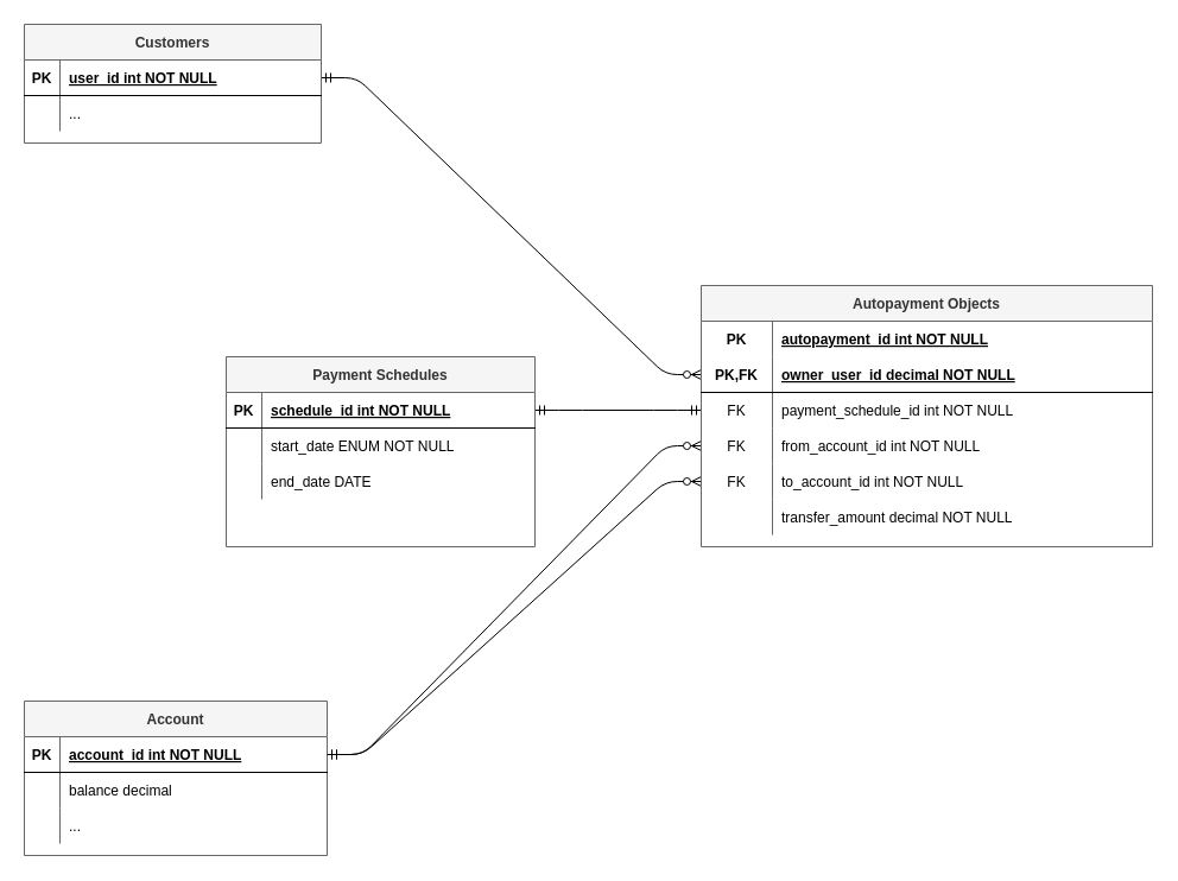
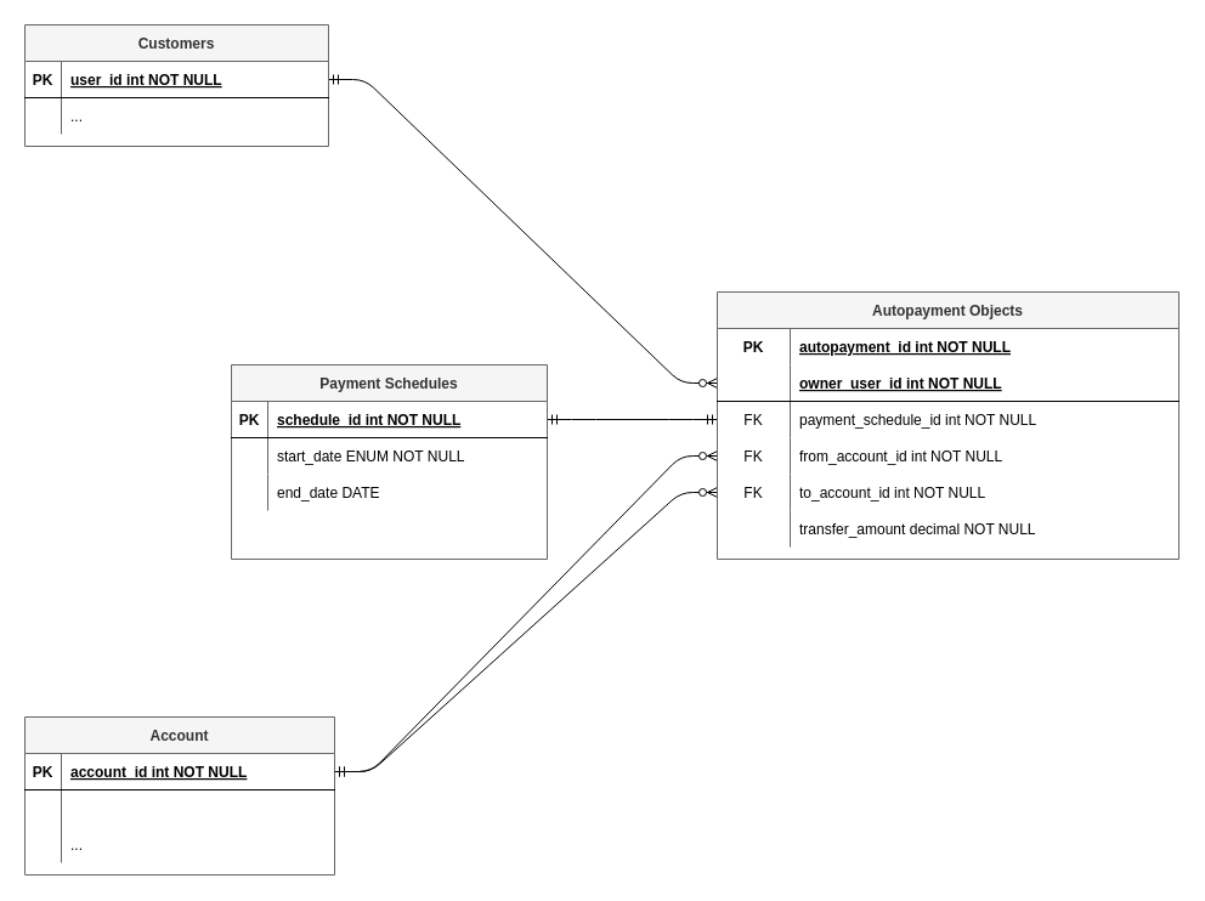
  <mxCell id="0" />
  <mxCell id="1" parent="0" />
  <mxCell id="2" value="" style="edgeStyle=entityRelationEdgeStyle;endArrow=ERzeroToMany;startArrow=ERmandOne;endFill=1;startFill=0;entryX=0;entryY=0.5;entryDx=0;entryDy=0;" parent="1" source="16" target="27" edge="1"><mxGeometry width="100" height="100" relative="1" as="geometry"><mxPoint x="530" y="700" as="sourcePoint" /><mxPoint x="580" y="310" as="targetPoint" /></mxGeometry></mxCell>
  <mxCell id="3" value="" style="edgeStyle=entityRelationEdgeStyle;fontSize=12;html=1;endArrow=ERmandOne;startArrow=ERmandOne;exitX=1;exitY=0.5;exitDx=0;exitDy=0;entryX=0;entryY=0.5;entryDx=0;entryDy=0;" parent="1" source="43" target="30" edge="1"><mxGeometry width="100" height="100" relative="1" as="geometry"><mxPoint x="400" y="340" as="sourcePoint" /><mxPoint x="580" y="345" as="targetPoint" /></mxGeometry></mxCell>
  <mxCell id="4" value="" style="edgeStyle=entityRelationEdgeStyle;endArrow=ERzeroToMany;startArrow=ERmandOne;endFill=1;startFill=0;exitX=1;exitY=0.5;exitDx=0;exitDy=0;entryX=0;entryY=0.5;entryDx=0;entryDy=0;" parent="1" source="6" target="36" edge="1"><mxGeometry width="100" height="100" relative="1" as="geometry"><mxPoint x="340" y="570" as="sourcePoint" /><mxPoint x="580" y="405" as="targetPoint" /></mxGeometry></mxCell>
  <mxCell id="5" value="Account" style="shape=table;startSize=30;container=1;collapsible=1;childLayout=tableLayout;fixedRows=1;rowLines=0;fontStyle=1;align=center;resizeLast=1;fillColor=#f5f5f5;strokeColor=#666666;fontColor=#333333;" parent="1" vertex="1"><mxGeometry x="20" y="590" width="255" height="130" as="geometry" /></mxCell>
  <mxCell id="6" value="" style="shape=partialRectangle;collapsible=0;dropTarget=0;pointerEvents=0;fillColor=none;top=0;left=0;bottom=1;right=0;points=[[0,0.5],[1,0.5]];portConstraint=eastwest;" parent="5" vertex="1"><mxGeometry y="30" width="255" height="30" as="geometry" /></mxCell>
  <mxCell id="7" value="PK" style="shape=partialRectangle;connectable=0;fillColor=none;top=0;left=0;bottom=0;right=0;fontStyle=1;overflow=hidden;" parent="6" vertex="1"><mxGeometry width="30" height="30" as="geometry" /></mxCell>
  <mxCell id="8" value="account_id int NOT NULL" style="shape=partialRectangle;connectable=0;fillColor=none;top=0;left=0;bottom=0;right=0;align=left;spacingLeft=6;fontStyle=5;overflow=hidden;" parent="6" vertex="1"><mxGeometry x="30" width="225" height="30" as="geometry" /></mxCell>
  <mxCell id="9" value="" style="shape=partialRectangle;collapsible=0;dropTarget=0;pointerEvents=0;fillColor=none;top=0;left=0;bottom=0;right=0;points=[[0,0.5],[1,0.5]];portConstraint=eastwest;" parent="5" vertex="1"><mxGeometry y="60" width="255" height="30" as="geometry" /></mxCell>
  <mxCell id="10" value="" style="shape=partialRectangle;connectable=0;fillColor=none;top=0;left=0;bottom=0;right=0;editable=1;overflow=hidden;" parent="9" vertex="1"><mxGeometry width="30" height="30" as="geometry" /></mxCell>
- <mxCell id="11" value="balance decimal" style="shape=partialRectangle;connectable=0;fillColor=none;top=0;left=0;bottom=0;right=0;align=left;spacingLeft=6;overflow=hidden;" parent="9" vertex="1"><mxGeometry x="30" width="225" height="30" as="geometry" /></mxCell>
  <mxCell id="12" value="" style="shape=partialRectangle;collapsible=0;dropTarget=0;pointerEvents=0;fillColor=none;top=0;left=0;bottom=0;right=0;points=[[0,0.5],[1,0.5]];portConstraint=eastwest;" parent="5" vertex="1"><mxGeometry y="90" width="255" height="30" as="geometry" /></mxCell>
  <mxCell id="13" value="" style="shape=partialRectangle;connectable=0;fillColor=none;top=0;left=0;bottom=0;right=0;editable=1;overflow=hidden;" parent="12" vertex="1"><mxGeometry width="30" height="30" as="geometry" /></mxCell>
  <mxCell id="14" value="..." style="shape=partialRectangle;connectable=0;fillColor=none;top=0;left=0;bottom=0;right=0;align=left;spacingLeft=6;overflow=hidden;" parent="12" vertex="1"><mxGeometry x="30" width="225" height="30" as="geometry" /></mxCell>
  <mxCell id="15" value="Customers" style="shape=table;startSize=30;container=1;collapsible=1;childLayout=tableLayout;fixedRows=1;rowLines=0;fontStyle=1;align=center;resizeLast=1;fillColor=#f5f5f5;strokeColor=#666666;fontColor=#333333;" parent="1" vertex="1"><mxGeometry x="20" y="20" width="250" height="100" as="geometry" /></mxCell>
  <mxCell id="16" value="" style="shape=partialRectangle;collapsible=0;dropTarget=0;pointerEvents=0;fillColor=none;points=[[0,0.5],[1,0.5]];portConstraint=eastwest;top=0;left=0;right=0;bottom=1;" parent="15" vertex="1"><mxGeometry y="30" width="250" height="30" as="geometry" /></mxCell>
  <mxCell id="17" value="PK" style="shape=partialRectangle;overflow=hidden;connectable=0;fillColor=none;top=0;left=0;bottom=0;right=0;fontStyle=1;" parent="16" vertex="1"><mxGeometry width="30" height="30" as="geometry" /></mxCell>
  <mxCell id="18" value="user_id int NOT NULL " style="shape=partialRectangle;overflow=hidden;connectable=0;fillColor=none;top=0;left=0;bottom=0;right=0;align=left;spacingLeft=6;fontStyle=5;" parent="16" vertex="1"><mxGeometry x="30" width="220" height="30" as="geometry" /></mxCell>
  <mxCell id="19" value="" style="shape=partialRectangle;collapsible=0;dropTarget=0;pointerEvents=0;fillColor=none;points=[[0,0.5],[1,0.5]];portConstraint=eastwest;top=0;left=0;right=0;bottom=0;" parent="15" vertex="1"><mxGeometry y="60" width="250" height="30" as="geometry" /></mxCell>
  <mxCell id="20" value="" style="shape=partialRectangle;overflow=hidden;connectable=0;fillColor=none;top=0;left=0;bottom=0;right=0;" parent="19" vertex="1"><mxGeometry width="30" height="30" as="geometry" /></mxCell>
  <mxCell id="21" value="..." style="shape=partialRectangle;overflow=hidden;connectable=0;fillColor=none;top=0;left=0;bottom=0;right=0;align=left;spacingLeft=6;" parent="19" vertex="1"><mxGeometry x="30" width="220" height="30" as="geometry" /></mxCell>
  <mxCell id="22" value="" style="edgeStyle=entityRelationEdgeStyle;endArrow=ERzeroToMany;startArrow=ERmandOne;endFill=1;startFill=0;exitX=1;exitY=0.5;exitDx=0;exitDy=0;entryX=0;entryY=0.5;entryDx=0;entryDy=0;" edge="1" parent="1" source="6" target="33"><mxGeometry width="100" height="100" relative="1" as="geometry"><mxPoint x="285" y="645" as="sourcePoint" /><mxPoint x="580" y="375" as="targetPoint" /></mxGeometry></mxCell>
  <mxCell id="23" value="Autopayment Objects" style="shape=table;startSize=30;container=1;collapsible=1;childLayout=tableLayout;fixedRows=1;rowLines=0;fontStyle=1;align=center;resizeLast=1;strokeColor=#666666;fillColor=#f5f5f5;fontColor=#333333;" vertex="1" parent="1"><mxGeometry x="590" y="240" width="380" height="220" as="geometry" /></mxCell>
  <mxCell id="24" value="" style="shape=partialRectangle;collapsible=0;dropTarget=0;pointerEvents=0;fillColor=none;top=0;left=0;bottom=0;right=0;points=[[0,0.5],[1,0.5]];portConstraint=eastwest;" vertex="1" parent="23"><mxGeometry y="30" width="380" height="30" as="geometry" /></mxCell>
  <mxCell id="25" value="PK" style="shape=partialRectangle;connectable=0;fillColor=none;top=0;left=0;bottom=0;right=0;fontStyle=1;overflow=hidden;" vertex="1" parent="24"><mxGeometry width="60" height="30" as="geometry" /></mxCell>
  <mxCell id="26" value="autopayment_id int NOT NULL" style="shape=partialRectangle;connectable=0;fillColor=none;top=0;left=0;bottom=0;right=0;align=left;spacingLeft=6;fontStyle=5;overflow=hidden;" vertex="1" parent="24"><mxGeometry x="60" width="320" height="30" as="geometry" /></mxCell>
  <mxCell id="27" value="" style="shape=partialRectangle;collapsible=0;dropTarget=0;pointerEvents=0;fillColor=none;top=0;left=0;bottom=1;right=0;points=[[0,0.5],[1,0.5]];portConstraint=eastwest;" vertex="1" parent="23"><mxGeometry y="60" width="380" height="30" as="geometry" /></mxCell>
- <mxCell id="28" value="PK,FK" style="shape=partialRectangle;connectable=0;fillColor=none;top=0;left=0;bottom=0;right=0;fontStyle=1;overflow=hidden;" vertex="1" parent="27"><mxGeometry width="60" height="30" as="geometry" /></mxCell>
- <mxCell id="29" value="owner_user_id decimal NOT NULL" style="shape=partialRectangle;connectable=0;fillColor=none;top=0;left=0;bottom=0;right=0;align=left;spacingLeft=6;fontStyle=5;overflow=hidden;" vertex="1" parent="27"><mxGeometry x="60" width="320" height="30" as="geometry" /></mxCell>
+ <mxCell id="29" value="owner_user_id int NOT NULL" style="shape=partialRectangle;connectable=0;fillColor=none;top=0;left=0;bottom=0;right=0;align=left;spacingLeft=6;fontStyle=5;overflow=hidden;" vertex="1" parent="27"><mxGeometry x="60" width="320" height="30" as="geometry" /></mxCell>
  <mxCell id="30" value="" style="shape=partialRectangle;collapsible=0;dropTarget=0;pointerEvents=0;fillColor=none;top=0;left=0;bottom=0;right=0;points=[[0,0.5],[1,0.5]];portConstraint=eastwest;" vertex="1" parent="23"><mxGeometry y="90" width="380" height="30" as="geometry" /></mxCell>
  <mxCell id="31" value="FK" style="shape=partialRectangle;connectable=0;fillColor=none;top=0;left=0;bottom=0;right=0;editable=1;overflow=hidden;" vertex="1" parent="30"><mxGeometry width="60" height="30" as="geometry" /></mxCell>
  <mxCell id="32" value="payment_schedule_id int NOT NULL" style="shape=partialRectangle;connectable=0;fillColor=none;top=0;left=0;bottom=0;right=0;align=left;spacingLeft=6;overflow=hidden;" vertex="1" parent="30"><mxGeometry x="60" width="320" height="30" as="geometry" /></mxCell>
  <mxCell id="33" value="" style="shape=partialRectangle;collapsible=0;dropTarget=0;pointerEvents=0;fillColor=none;top=0;left=0;bottom=0;right=0;points=[[0,0.5],[1,0.5]];portConstraint=eastwest;" vertex="1" parent="23"><mxGeometry y="120" width="380" height="30" as="geometry" /></mxCell>
  <mxCell id="34" value="FK" style="shape=partialRectangle;connectable=0;fillColor=none;top=0;left=0;bottom=0;right=0;editable=1;overflow=hidden;" vertex="1" parent="33"><mxGeometry width="60" height="30" as="geometry" /></mxCell>
  <mxCell id="35" value="from_account_id int NOT NULL" style="shape=partialRectangle;connectable=0;top=0;left=0;bottom=0;right=0;align=left;spacingLeft=6;overflow=hidden;fillColor=none;" vertex="1" parent="33"><mxGeometry x="60" width="320" height="30" as="geometry" /></mxCell>
  <mxCell id="36" style="shape=partialRectangle;collapsible=0;dropTarget=0;pointerEvents=0;fillColor=none;top=0;left=0;bottom=0;right=0;points=[[0,0.5],[1,0.5]];portConstraint=eastwest;" vertex="1" parent="23"><mxGeometry y="150" width="380" height="30" as="geometry" /></mxCell>
  <mxCell id="37" value="FK" style="shape=partialRectangle;connectable=0;fillColor=none;top=0;left=0;bottom=0;right=0;editable=1;overflow=hidden;" vertex="1" parent="36"><mxGeometry width="60" height="30" as="geometry" /></mxCell>
  <mxCell id="38" value="to_account_id int NOT NULL" style="shape=partialRectangle;connectable=0;fillColor=none;top=0;left=0;bottom=0;right=0;align=left;spacingLeft=6;overflow=hidden;" vertex="1" parent="36"><mxGeometry x="60" width="320" height="30" as="geometry" /></mxCell>
  <mxCell id="39" style="shape=partialRectangle;collapsible=0;dropTarget=0;pointerEvents=0;fillColor=none;top=0;left=0;bottom=0;right=0;points=[[0,0.5],[1,0.5]];portConstraint=eastwest;" vertex="1" parent="23"><mxGeometry y="180" width="380" height="30" as="geometry" /></mxCell>
  <mxCell id="40" style="shape=partialRectangle;connectable=0;fillColor=none;top=0;left=0;bottom=0;right=0;editable=1;overflow=hidden;" vertex="1" parent="39"><mxGeometry width="60" height="30" as="geometry" /></mxCell>
  <mxCell id="41" value="transfer_amount decimal NOT NULL" style="shape=partialRectangle;connectable=0;fillColor=none;top=0;left=0;bottom=0;right=0;align=left;spacingLeft=6;overflow=hidden;" vertex="1" parent="39"><mxGeometry x="60" width="320" height="30" as="geometry" /></mxCell>
  <mxCell id="42" value="Payment Schedules" style="shape=table;startSize=30;container=1;collapsible=1;childLayout=tableLayout;fixedRows=1;rowLines=0;fontStyle=1;align=center;resizeLast=1;fillColor=#f5f5f5;strokeColor=#666666;fontColor=#333333;" parent="1" vertex="1"><mxGeometry y="300" width="260" height="160" as="geometry" x="190" /></mxCell>
  <mxCell id="43" value="" style="shape=partialRectangle;collapsible=0;dropTarget=0;pointerEvents=0;fillColor=none;top=0;left=0;bottom=1;right=0;points=[[0,0.5],[1,0.5]];portConstraint=eastwest;" parent="42" vertex="1"><mxGeometry y="30" width="260" height="30" as="geometry" /></mxCell>
  <mxCell id="44" value="PK" style="shape=partialRectangle;connectable=0;fillColor=none;top=0;left=0;bottom=0;right=0;fontStyle=1;overflow=hidden;" parent="43" vertex="1"><mxGeometry width="30" height="30" as="geometry" /></mxCell>
  <mxCell id="45" value="schedule_id int NOT NULL" style="shape=partialRectangle;connectable=0;fillColor=none;top=0;left=0;bottom=0;right=0;align=left;spacingLeft=6;fontStyle=5;overflow=hidden;" parent="43" vertex="1"><mxGeometry x="30" width="230" height="30" as="geometry" /></mxCell>
  <mxCell id="46" value="" style="shape=partialRectangle;collapsible=0;dropTarget=0;pointerEvents=0;fillColor=none;top=0;left=0;bottom=0;right=0;points=[[0,0.5],[1,0.5]];portConstraint=eastwest;" parent="42" vertex="1"><mxGeometry y="60" width="260" height="30" as="geometry" /></mxCell>
  <mxCell id="47" value="" style="shape=partialRectangle;connectable=0;fillColor=none;top=0;left=0;bottom=0;right=0;editable=1;overflow=hidden;" parent="46" vertex="1"><mxGeometry width="30" height="30" as="geometry" /></mxCell>
  <mxCell id="48" value="start_date ENUM NOT NULL" style="shape=partialRectangle;connectable=0;fillColor=none;top=0;left=0;bottom=0;right=0;align=left;spacingLeft=6;overflow=hidden;" parent="46" vertex="1"><mxGeometry x="30" width="230" height="30" as="geometry" /></mxCell>
  <mxCell id="49" value="" style="shape=partialRectangle;collapsible=0;dropTarget=0;pointerEvents=0;fillColor=none;top=0;left=0;bottom=0;right=0;points=[[0,0.5],[1,0.5]];portConstraint=eastwest;" parent="42" vertex="1"><mxGeometry y="90" width="260" height="30" as="geometry" /></mxCell>
  <mxCell id="50" value="" style="shape=partialRectangle;connectable=0;fillColor=none;top=0;left=0;bottom=0;right=0;editable=1;overflow=hidden;" parent="49" vertex="1"><mxGeometry width="30" height="30" as="geometry" /></mxCell>
  <mxCell id="51" value="end_date DATE" style="shape=partialRectangle;connectable=0;fillColor=none;top=0;left=0;bottom=0;right=0;align=left;spacingLeft=6;overflow=hidden;" parent="49" vertex="1"><mxGeometry x="30" width="230" height="30" as="geometry" /></mxCell>
  <mxCell id="52" value="" style="shape=partialRectangle;collapsible=0;dropTarget=0;pointerEvents=0;fillColor=none;top=0;left=0;bottom=0;right=0;points=[[0,0.5],[1,0.5]];portConstraint=eastwest;" parent="42" vertex="1"><mxGeometry y="120" width="260" height="30" as="geometry" /></mxCell>
  <mxCell id="53" value="" style="shape=partialRectangle;connectable=0;fillColor=none;top=0;left=0;bottom=0;right=0;editable=1;overflow=hidden;" parent="52" vertex="1"><mxGeometry width="30" height="30" as="geometry" /></mxCell>
